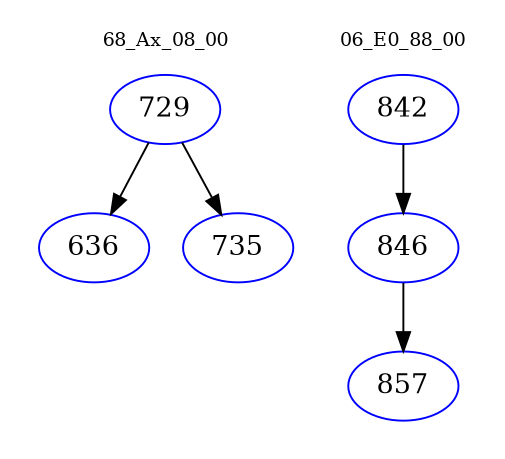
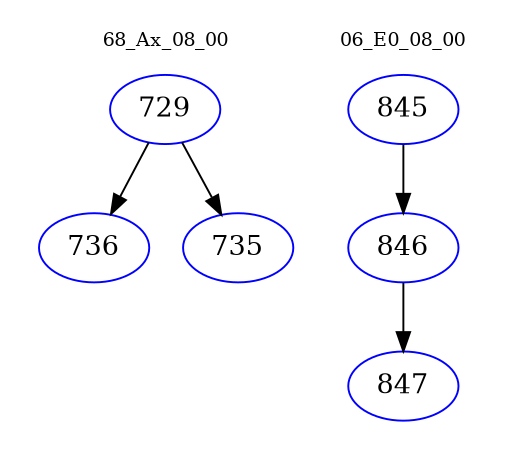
  digraph {
    node [color=blue]
    edge [color=black]
    n1 [label=729]
-   n2 [label=636]
+   n2 [label=736]
    n3 [label=735]
-   n4 [label=842]
+   n4 [label=845]
    n5 [label=846]
-   n6 [label=857]
+   n6 [label=847]
    subgraph cluster_1 {
      color=white
      fontsize=10
      label="68_Ax_08_00"
      n1
      n2
      n3
    }
    subgraph cluster_2 {
      color=white
      fontsize=10
-     label="06_E0_88_00"
+     label="06_E0_08_00"
      n4
      n5
      n6
    }
    n1 -> n2
    n1 -> n3
    n4 -> n5
    n5 -> n6
  }
